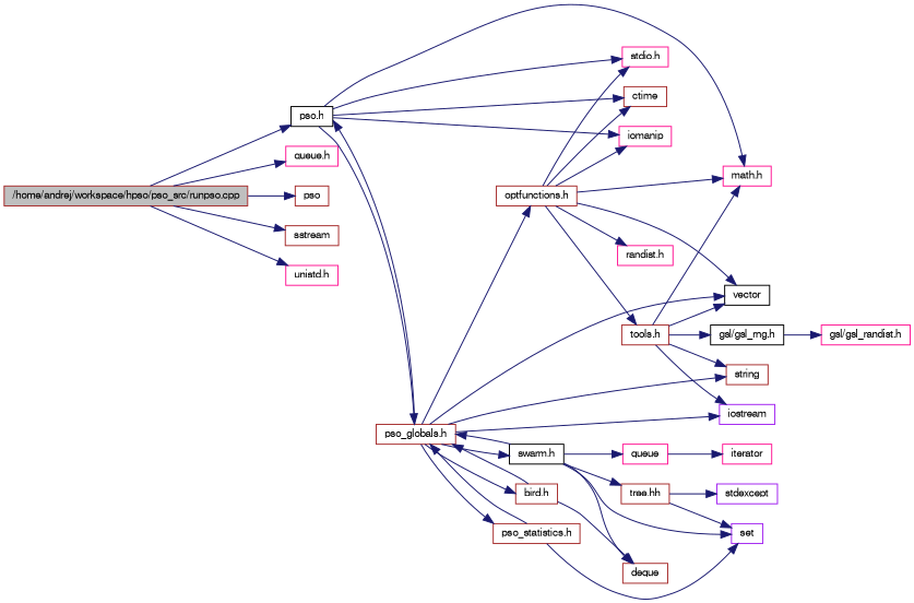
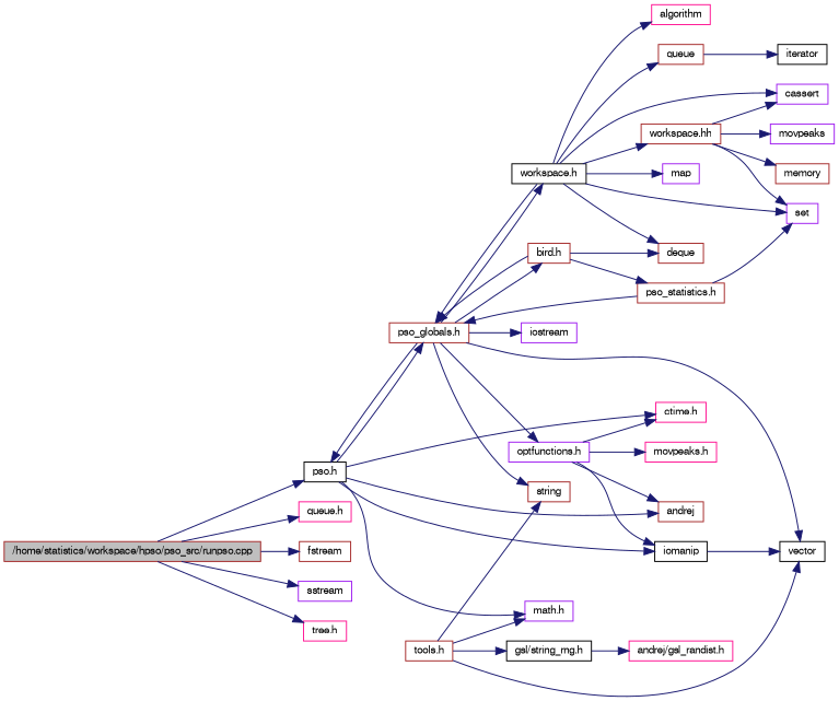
  digraph {
    rankdir=LR
    node [color=brown fontname=FreeSans fontsize=10 shape=record]
    edge [color=midnightblue fontname=FreeSans fontsize=10 labelfontname=FreeSans labelfontsize=10 style=solid]
-   n1 [fillcolor=grey75 fontcolor=black height=0.2 label="/home/andrej/workspace/hpso/pso_src/runpso.cpp" style=filled width=0.4]
+   n1 [fillcolor=grey75 fontcolor=black height=0.2 label="/home/statistics/workspace/hpso/pso_src/runpso.cpp" style=filled width=0.4]
    n2 [color=black height=0.2 label="pso.h" width=0.4]
    n3 [color=deeppink height=0.2 label="queue.h" width=0.4]
-   n4 [height=0.2 label=pso width=0.4]
-   n5 [height=0.2 label=sstream width=0.4]
-   n6 [color=deeppink height=0.2 label="unistd.h" width=0.4]
-   n7 [color=deeppink height=0.2 label="stdio.h" width=0.4]
-   n8 [color=deeppink height=0.2 label="math.h" width=0.4]
-   n9 [height=0.2 label=ctime width=0.4]
-   n10 [color=deeppink height=0.2 label=iomanip width=0.4]
+   n4 [height=0.2 label=fstream width=0.4]
+   n5 [color=purple height=0.2 label=sstream width=0.4]
+   n6 [color=deeppink height=0.2 label="tree.h" width=0.4]
+   n7 [color=deeppink height=0.2 label="ctime.h" width=0.4]
+   n8 [color=purple height=0.2 label="math.h" width=0.4]
+   n9 [height=0.2 label=andrej width=0.4]
+   n10 [color=black height=0.2 label=iomanip width=0.4]
    n11 [height=0.2 label="pso_globals.h" width=0.4]
    n12 [height=0.2 label=string width=0.4]
    n13 [color=black height=0.2 label=vector width=0.4]
    n14 [color=purple height=0.2 label=iostream width=0.4]
-   n15 [height=0.2 label="optfunctions.h" width=0.4]
+   n15 [color=purple height=0.2 label="optfunctions.h" width=0.4]
    n16 [height=0.2 label="pso_statistics.h" width=0.4]
-   n17 [color=black height=0.2 label="swarm.h" width=0.4]
+   n17 [color=black height=0.2 label="workspace.h" width=0.4]
    n18 [height=0.2 label="bird.h" width=0.4]
    n19 [height=0.2 label="tools.h" width=0.4]
-   n20 [color=deeppink height=0.2 label="randist.h" width=0.4]
+   n20 [color=deeppink height=0.2 label="movpeaks.h" width=0.4]
    n21 [color=purple height=0.2 label=set width=0.4]
-   n22 [height=0.2 label="tree.hh" width=0.4]
+   n22 [height=0.2 label="workspace.hh" width=0.4]
+   n23 [color=purple height=0.2 label=cassert width=0.4]
    n24 [height=0.2 label=deque width=0.4]
-   n25 [color=deeppink height=0.2 label=queue width=0.4]
-   n28 [color=black height=0.2 label="gsl/gsl_rng.h" width=0.4]
-   n29 [color=deeppink height=0.2 label="gsl/gsl_randist.h" width=0.4]
-   n31 [color=purple height=0.2 label=stdexcept width=0.4]
-   n32 [color=deeppink height=0.2 label=iterator width=0.4]
+   n25 [height=0.2 label=queue width=0.4]
+   n26 [color=purple height=0.2 label=map width=0.4]
+   n27 [color=deeppink height=0.2 label=algorithm width=0.4]
+   n28 [color=black height=0.2 label="gsl/string_rng.h" width=0.4]
+   n29 [color=deeppink height=0.2 label="andrej/gsl_randist.h" width=0.4]
+   n30 [height=0.2 label=memory width=0.4]
+   n31 [color=purple height=0.2 label=movpeaks width=0.4]
+   n32 [color=black height=0.2 label=iterator width=0.4]
    n1 -> n2
    n1 -> n3
    n1 -> n4
    n1 -> n5
    n1 -> n6
    n2 -> n7
    n2 -> n8
    n2 -> n9
    n2 -> n10
    n2 -> n11
    n11 -> n2
    n11 -> n12
    n11 -> n13
    n11 -> n14
    n11 -> n15
-   n11 -> n16
+   n18 -> n16
    n11 -> n17
    n11 -> n18
    n15 -> n7
-   n15 -> n8
    n15 -> n9
    n15 -> n10
-   n15 -> n13
-   n15 -> n19
+   n10 -> n13
    n15 -> n20
    n16 -> n11
    n16 -> n21
    n17 -> n11
    n17 -> n21
    n17 -> n22
+   n17 -> n23
    n17 -> n24
    n17 -> n25
+   n17 -> n26
+   n17 -> n27
    n18 -> n11
    n18 -> n24
    n19 -> n8
    n19 -> n12
    n19 -> n13
-   n19 -> n14
    n19 -> n28
    n22 -> n21
+   n22 -> n23
+   n22 -> n30
    n22 -> n31
    n25 -> n32
    n28 -> n29
  }
